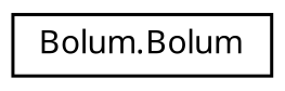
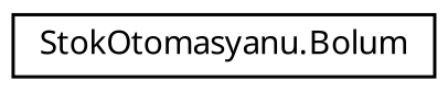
  digraph {
    rankdir=LR
    fontname="Noto Sans"
-   n1 [color=black fillcolor=white fontname="Noto Sans" fontsize=10 height=0.2 label="Bolum.Bolum" shape=record style=filled width=0.4]
+   n1 [color=black fillcolor=white fontname="Noto Sans" fontsize=10 height=0.2 label="StokOtomasyanu.Bolum" shape=record style=filled width=0.4]
  }
